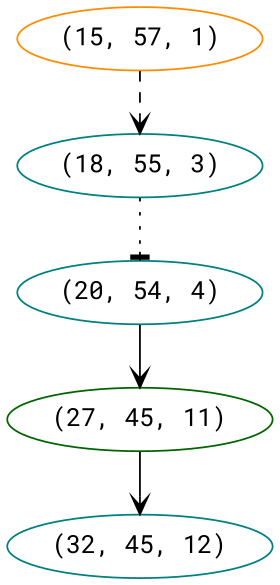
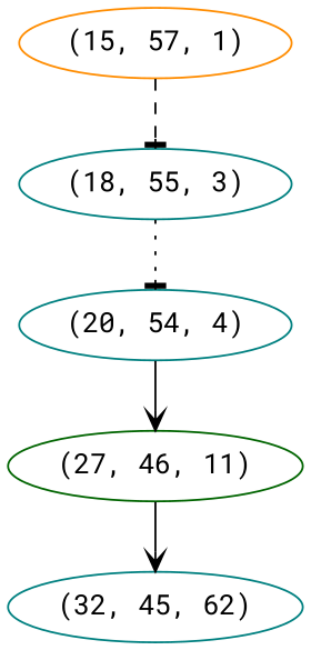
  digraph {
    fontname="Roboto Mono"
    node [color=teal fontname="Roboto Mono"]
    edge [arrowhead=tee fontname="Roboto Mono" style=solid]
    "(15, 57, 1)" [color=darkorange]
    "(18, 55, 3)"
    "(20, 54, 4)"
-   "(27, 46, 11)" [color=darkgreen label="(27, 45, 11)"]
-   "(32, 45, 12)"
-   "(15, 57, 1)" -> "(18, 55, 3)" [arrowhead=vee style=dashed]
+   "(27, 46, 11)" [color=darkgreen]
+   "(32, 45, 12)" [label="(32, 45, 62)"]
+   "(15, 57, 1)" -> "(18, 55, 3)" [style=dashed]
    "(18, 55, 3)" -> "(20, 54, 4)" [style=dotted]
    "(20, 54, 4)" -> "(27, 46, 11)" [arrowhead=vee]
    "(27, 46, 11)" -> "(32, 45, 12)" [arrowhead=vee]
  }
